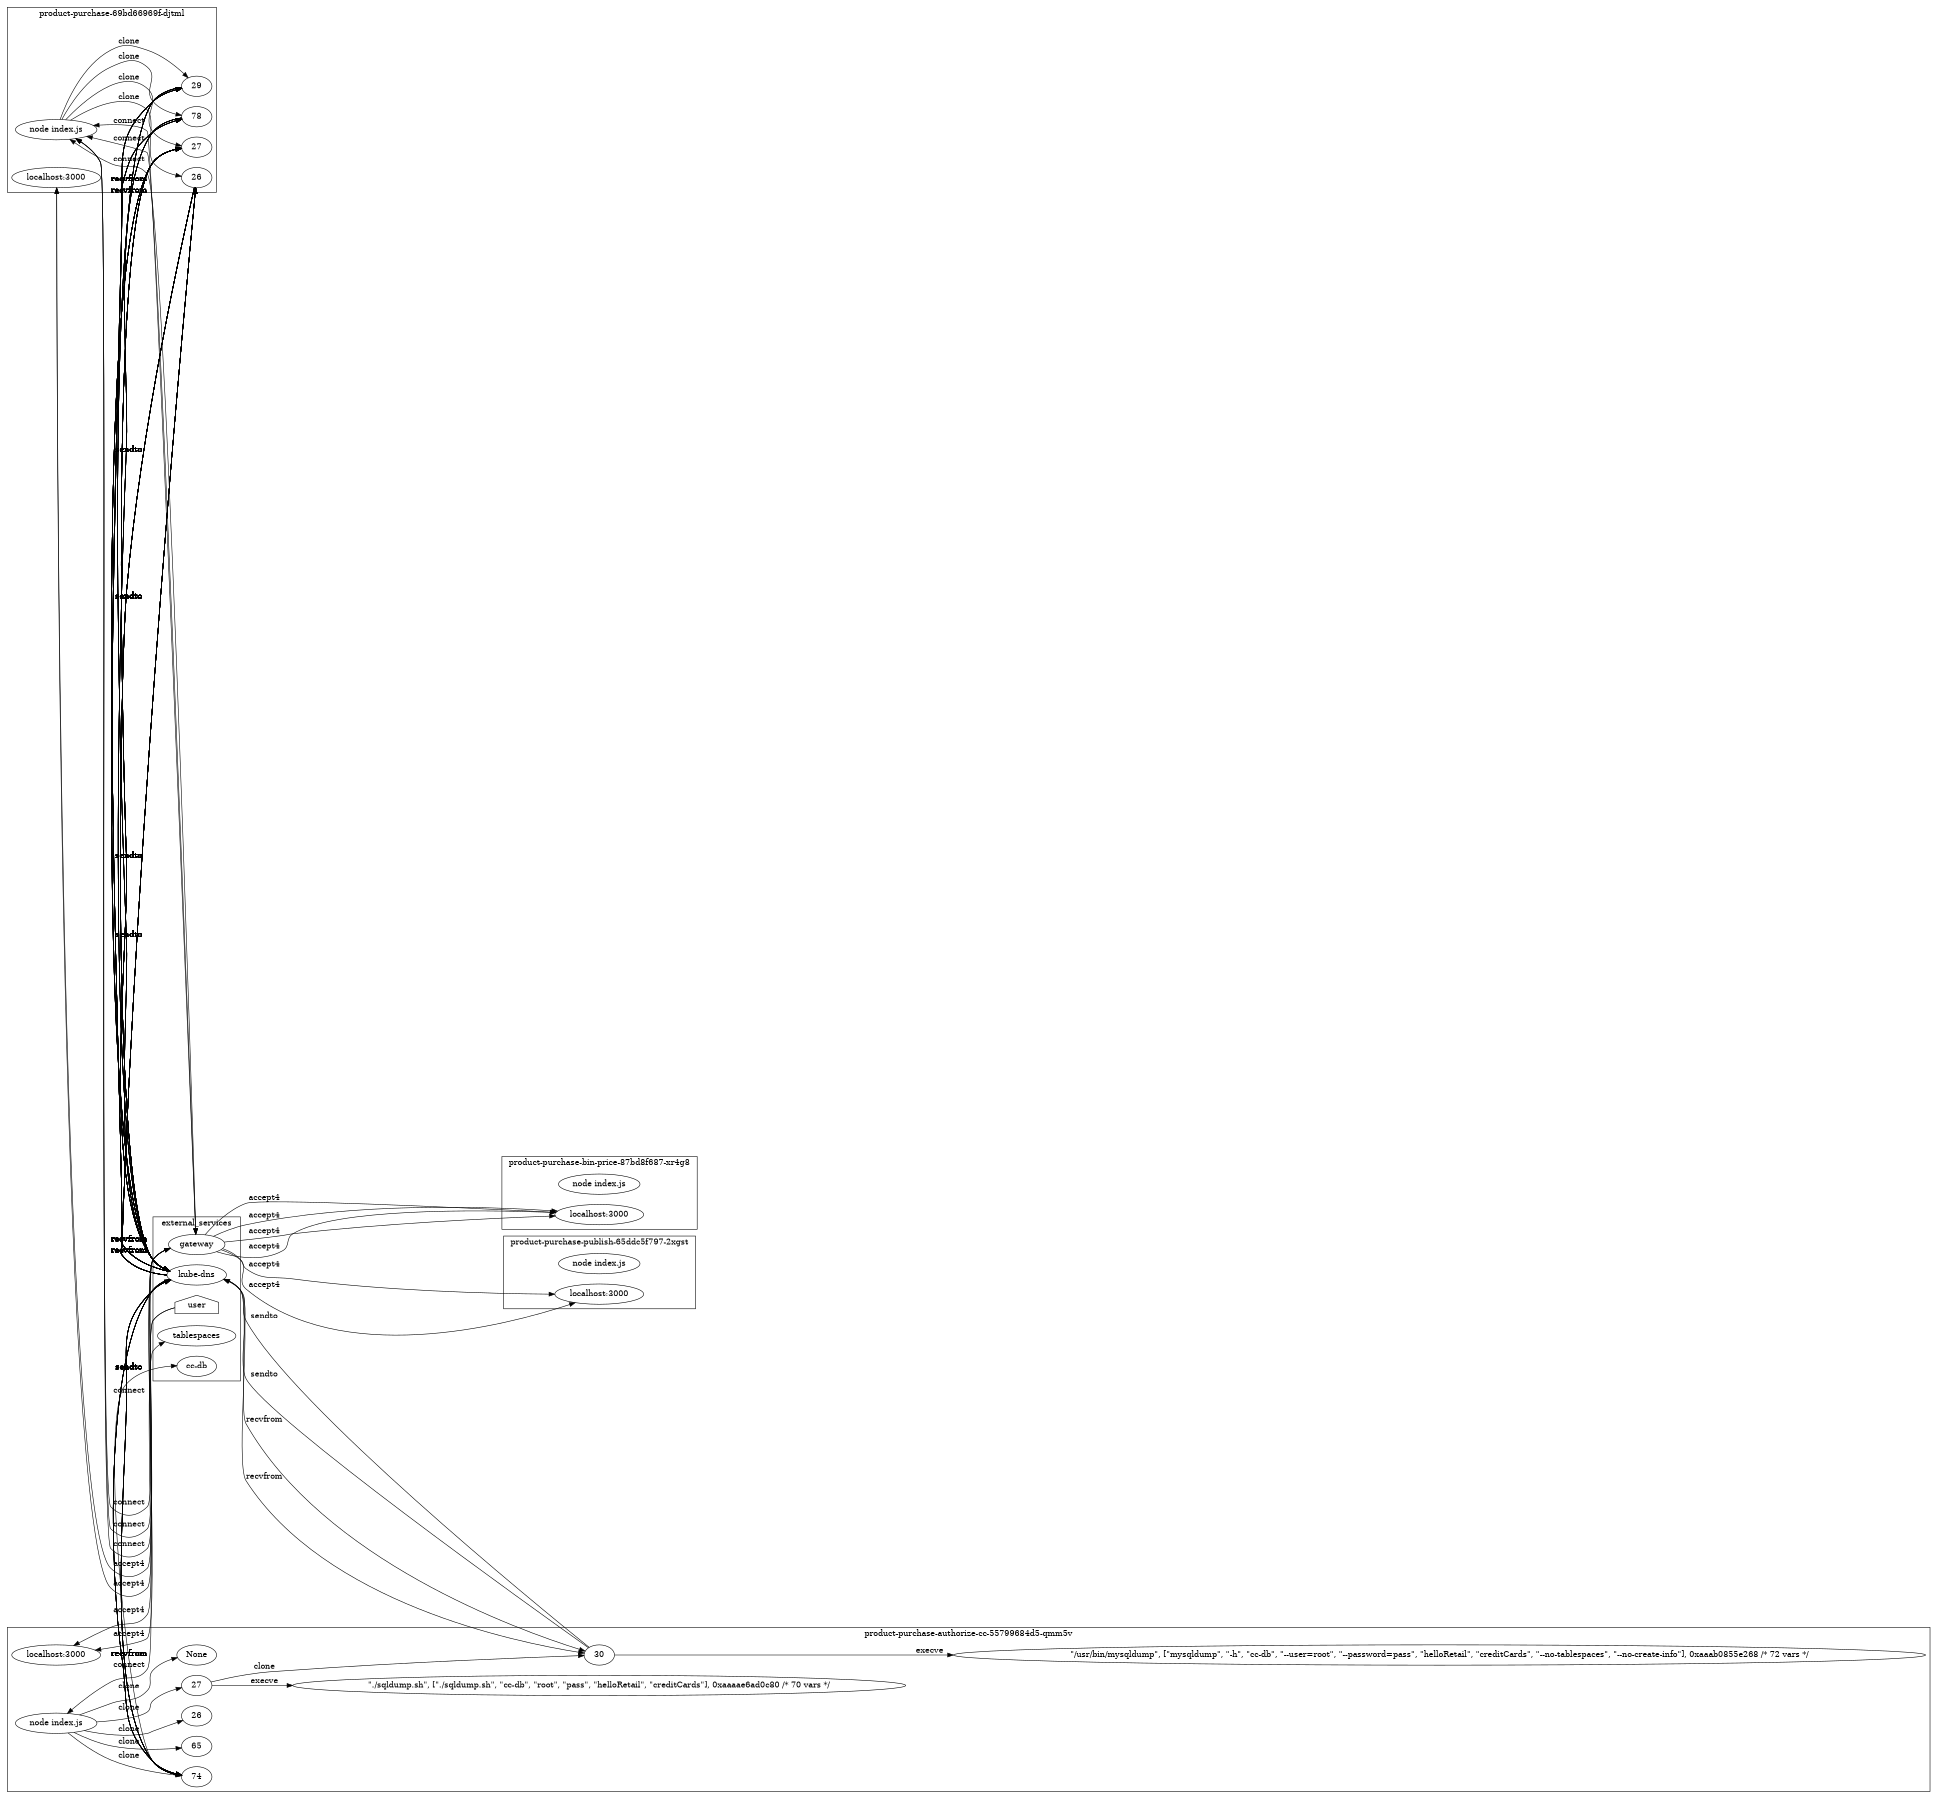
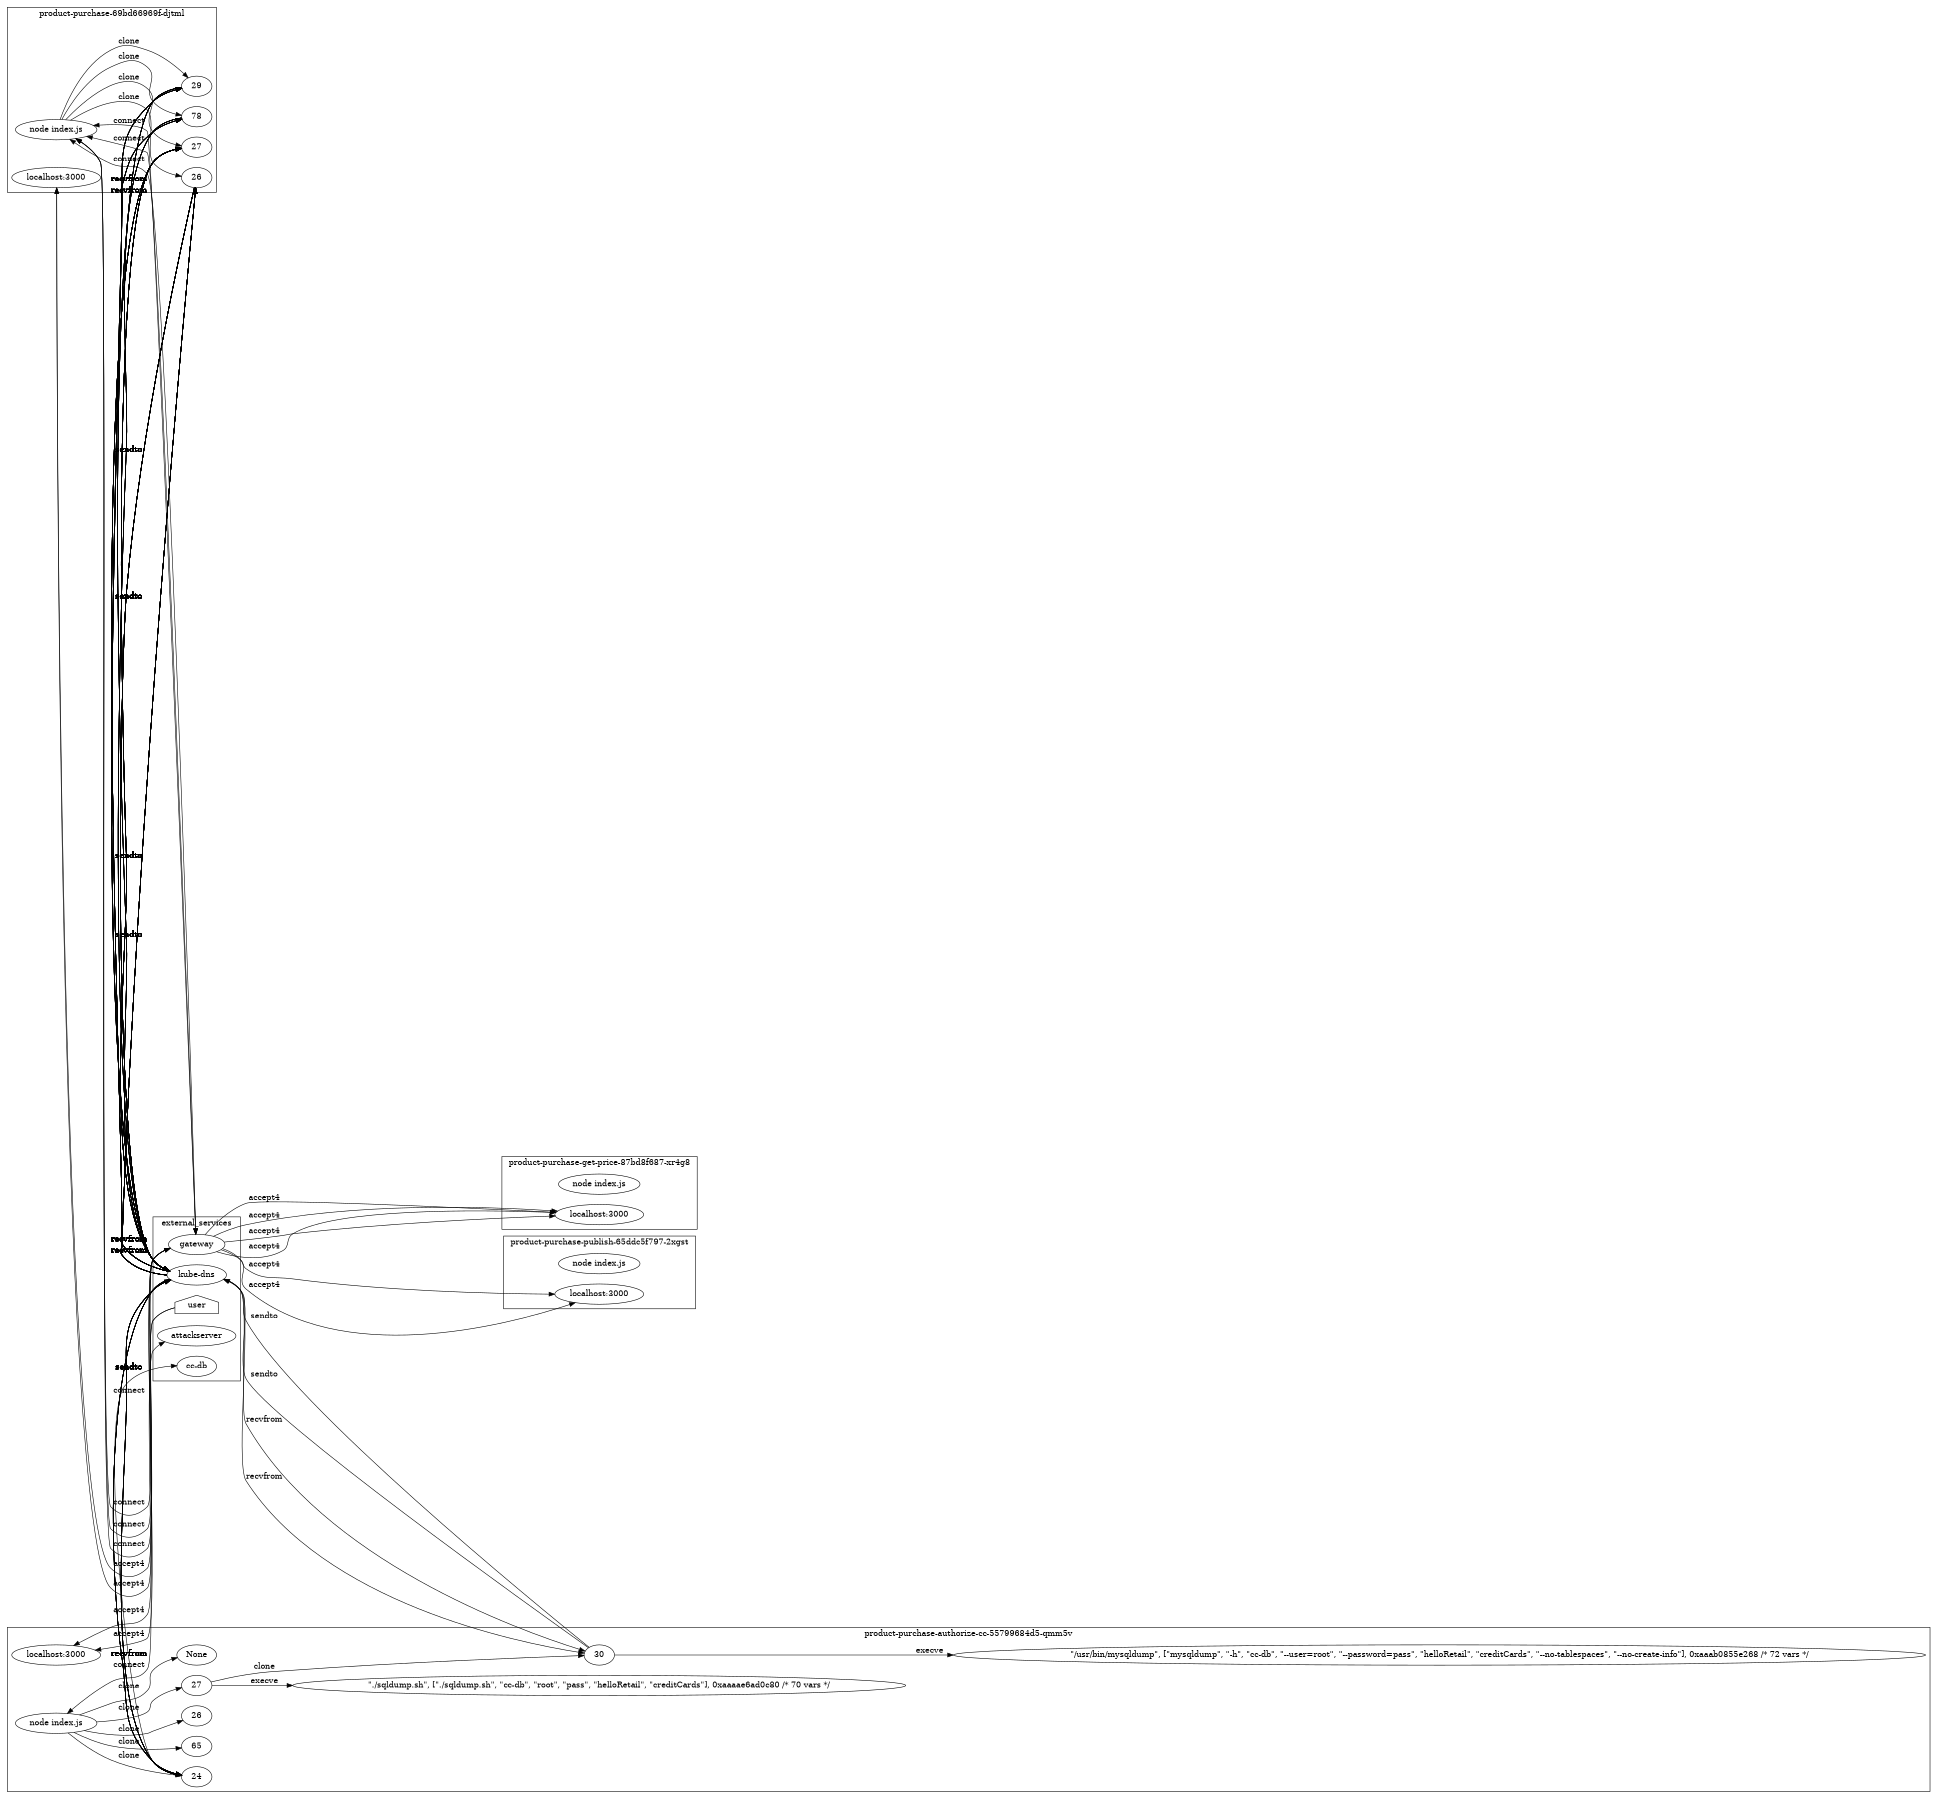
  digraph {
    rankdir=LR
    n1 [label="node index.js"]
    n2 [label=26]
    n3 [label=27]
    n4 [label=78]
    n5 [label=29]
    n6 [label="localhost:3000"]
    n7 [label="node index.js"]
    n8 [label="localhost:3000"]
    n9 [label="node index.js"]
    n10 [label="localhost:3000"]
    n11 [label="node index.js"]
-   n12 [label=74]
+   n12 [label=24]
    n13 [label=65]
    n14 [label=26]
    n15 [label=27]
    None
    n17 [label="localhost:3000"]
    n18 [label="\"./sqldump.sh\", [\"./sqldump.sh\", \"cc-db\", \"root\", \"pass\", \"helloRetail\", \"creditCards\"], 0xaaaae6ad0c80 /* 70 vars */"]
    n19 [label=30]
    n20 [label="\"/usr/bin/mysqldump\", [\"mysqldump\", \"-h\", \"cc-db\", \"--user=root\", \"--password=pass\", \"helloRetail\", \"creditCards\", \"--no-tablespaces\", \"--no-create-info\"], 0xaaab0855e268 /* 72 vars */"]
    n21 [label=gateway]
    n22 [label="kube-dns"]
-   n23 [label=tablespaces]
+   n23 [label=attackserver]
    n24 [label="cc-db"]
    user [shape=house]
    subgraph cluster_1 {
      label=" product-purchase-69bd66969f-djtml "
      n1
      n2
      n3
      n4
      n5
      n6
    }
    subgraph cluster_2 {
-     label=" product-purchase-bin-price-87bd8f687-xr4g8 "
+     label=" product-purchase-get-price-87bd8f687-xr4g8 "
      n7
      n8
    }
    subgraph cluster_3 {
      label=" product-purchase-publish-65ddc5f797-2xgst "
      n9
      n10
    }
    subgraph cluster_4 {
      label=" product-purchase-authorize-cc-55799684d5-qmm5v "
      n11
      n12
      n13
      n14
      n15
      None
      n17
      n18
      n19
      n20
    }
    subgraph cluster_5 {
      label=external_services
      n21
      n22
      n23
      n24
      user
    }
    n1 -> n2 [label=clone]
    n1 -> n3 [label=clone]
    n1 -> n4 [label=clone]
    n1 -> n5 [label=clone]
    n1 -> n21 [dir=both label=connect]
    n1 -> n21 [dir=both label=connect]
    n1 -> n21 [dir=both label=connect]
    n1 -> n21 [dir=both label=connect]
    n1 -> n21 [dir=both label=connect]
    n1 -> n21 [dir=both label=connect]
    n2 -> n22 [label=sendto]
    n2 -> n22 [label=sendto]
    n2 -> n22 [label=sendto]
    n2 -> n22 [label=sendto]
    n2 -> n22 [label=sendto]
    n2 -> n22 [label=sendto]
    n2 -> n22 [label=sendto]
    n2 -> n22 [label=sendto]
    n2 -> n22 [label=sendto]
    n2 -> n22 [label=sendto]
    n2 -> n22 [label=sendto]
    n2 -> n22 [label=sendto]
    n2 -> n22 [label=sendto]
    n2 -> n22 [label=sendto]
    n2 -> n22 [label=sendto]
    n2 -> n22 [label=sendto]
    n3 -> n22 [label=sendto]
    n3 -> n22 [label=sendto]
    n3 -> n22 [label=sendto]
    n3 -> n22 [label=sendto]
    n3 -> n22 [label=sendto]
    n3 -> n22 [label=sendto]
    n3 -> n22 [label=sendto]
    n3 -> n22 [label=sendto]
    n3 -> n22 [label=sendto]
    n3 -> n22 [label=sendto]
    n3 -> n22 [label=sendto]
    n3 -> n22 [label=sendto]
    n3 -> n22 [label=sendto]
    n3 -> n22 [label=sendto]
    n3 -> n22 [label=sendto]
    n3 -> n22 [label=sendto]
    n4 -> n22 [label=sendto]
    n4 -> n22 [label=sendto]
    n4 -> n22 [label=sendto]
    n4 -> n22 [label=sendto]
    n4 -> n22 [label=sendto]
    n4 -> n22 [label=sendto]
    n4 -> n22 [label=sendto]
    n4 -> n22 [label=sendto]
    n5 -> n22 [label=sendto]
    n5 -> n22 [label=sendto]
    n5 -> n22 [label=sendto]
    n5 -> n22 [label=sendto]
    n5 -> n22 [label=sendto]
    n5 -> n22 [label=sendto]
    n5 -> n22 [label=sendto]
    n5 -> n22 [label=sendto]
    n11 -> n12 [label=clone]
    n11 -> n13 [label=clone]
    n11 -> n14 [label=clone]
    n11 -> n15 [label=clone]
    n11 -> None [label=clone]
    n11 -> n23 [dir=both label=connect]
    n12 -> n22 [label=sendto]
    n12 -> n22 [label=sendto]
    n12 -> n22 [label=sendto]
    n12 -> n22 [label=sendto]
    n12 -> n22 [label=sendto]
    n12 -> n22 [label=sendto]
    n12 -> n22 [label=sendto]
    n12 -> n22 [label=sendto]
    n12 -> n24 [dir=both label=connect]
    n15 -> n18 [label=execve]
    n15 -> n19 [label=clone]
    n19 -> n20 [label=execve]
    n19 -> n22 [label=sendto]
    n19 -> n22 [label=sendto]
    n21 -> n8 [label=accept4]
    n21 -> n8 [label=accept4]
    n21 -> n8 [label=accept4]
    n21 -> n8 [label=accept4]
    n21 -> n10 [label=accept4]
    n21 -> n10 [label=accept4]
    n21 -> n17 [label=accept4]
    n21 -> n17 [label=accept4]
    n22 -> n2 [label=recvfrom]
    n22 -> n2 [label=recvfrom]
    n22 -> n2 [label=recvfrom]
    n22 -> n2 [label=recvfrom]
    n22 -> n2 [label=recvfrom]
    n22 -> n2 [label=recvfrom]
    n22 -> n2 [label=recvfrom]
    n22 -> n2 [label=recvfrom]
    n22 -> n2 [label=recvfrom]
    n22 -> n2 [label=recvfrom]
    n22 -> n2 [label=recvfrom]
    n22 -> n2 [label=recvfrom]
    n22 -> n2 [label=recvfrom]
    n22 -> n2 [label=recvfrom]
    n22 -> n2 [label=recvfrom]
    n22 -> n2 [label=recvfrom]
    n22 -> n3 [label=recvfrom]
    n22 -> n3 [label=recvfrom]
    n22 -> n3 [label=recvfrom]
    n22 -> n3 [label=recvfrom]
    n22 -> n3 [label=recvfrom]
    n22 -> n3 [label=recvfrom]
    n22 -> n3 [label=recvfrom]
    n22 -> n3 [label=recvfrom]
    n22 -> n3 [label=recvfrom]
    n22 -> n3 [label=recvfrom]
    n22 -> n3 [label=recvfrom]
    n22 -> n3 [label=recvfrom]
    n22 -> n3 [label=recvfrom]
    n22 -> n3 [label=recvfrom]
    n22 -> n3 [label=recvfrom]
    n22 -> n3 [label=recvfrom]
    n22 -> n4 [label=recvfrom]
    n22 -> n4 [label=recvfrom]
    n22 -> n4 [label=recvfrom]
    n22 -> n4 [label=recvfrom]
    n22 -> n4 [label=recvfrom]
    n22 -> n4 [label=recvfrom]
    n22 -> n4 [label=recvfrom]
    n22 -> n4 [label=recvfrom]
    n22 -> n5 [label=recvfrom]
    n22 -> n5 [label=recvfrom]
    n22 -> n5 [label=recvfrom]
    n22 -> n5 [label=recvfrom]
    n22 -> n5 [label=recvfrom]
    n22 -> n5 [label=recvfrom]
    n22 -> n5 [label=recvfrom]
    n22 -> n5 [label=recvfrom]
    n22 -> n12 [label=recvfrom]
    n22 -> n12 [label=recvfrom]
    n22 -> n12 [label=recvfrom]
    n22 -> n12 [label=recvfrom]
    n22 -> n12 [label=recvfrom]
    n22 -> n12 [label=recvfrom]
    n22 -> n12 [label=recvfrom]
    n22 -> n12 [label=recvfrom]
    n22 -> n19 [label=recvfrom]
    n22 -> n19 [label=recvfrom]
    user -> n6 [label=accept4]
    user -> n6 [label=accept4]
  }
